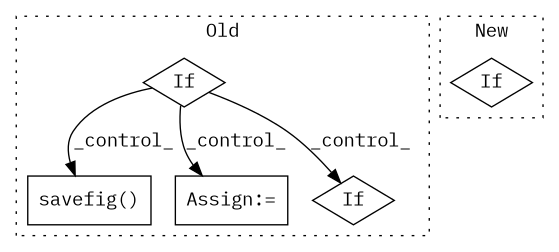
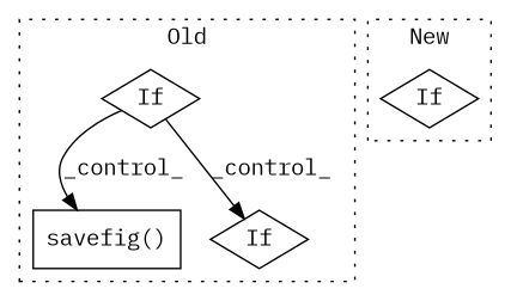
  digraph {
    fontname="IBM Plex Mono"
    node [a=96 l=3 shape=diamond fontname="IBM Plex Mono"]
    edge [fontname="IBM Plex Mono"]
    n1 [a=75 l="12,31" label="savefig()" s="25774,25815" shape=box]
    n2 [label=If s=25203]
-   n3 [a=68 label="Assign:=" s=25483 shape=box]
    n4 [label=If s=25856]
    n5 [label=If s=28140]
    subgraph cluster_1 {
      label=Old
      style=dotted
      n1
      n2
-     n3
      n4
    }
    subgraph cluster_2 {
      label=New
      style=dotted
      n5
    }
    n2 -> n1 [label=_control_]
-   n2 -> n3 [label=_control_]
    n2 -> n4 [label=_control_]
  }
